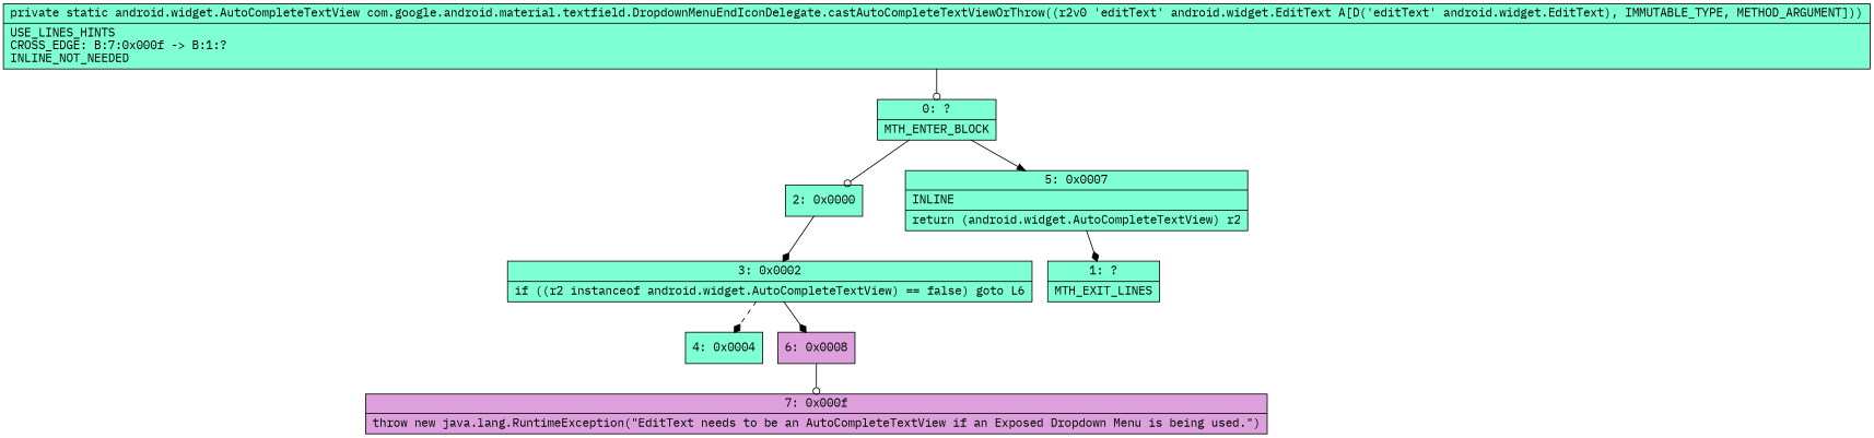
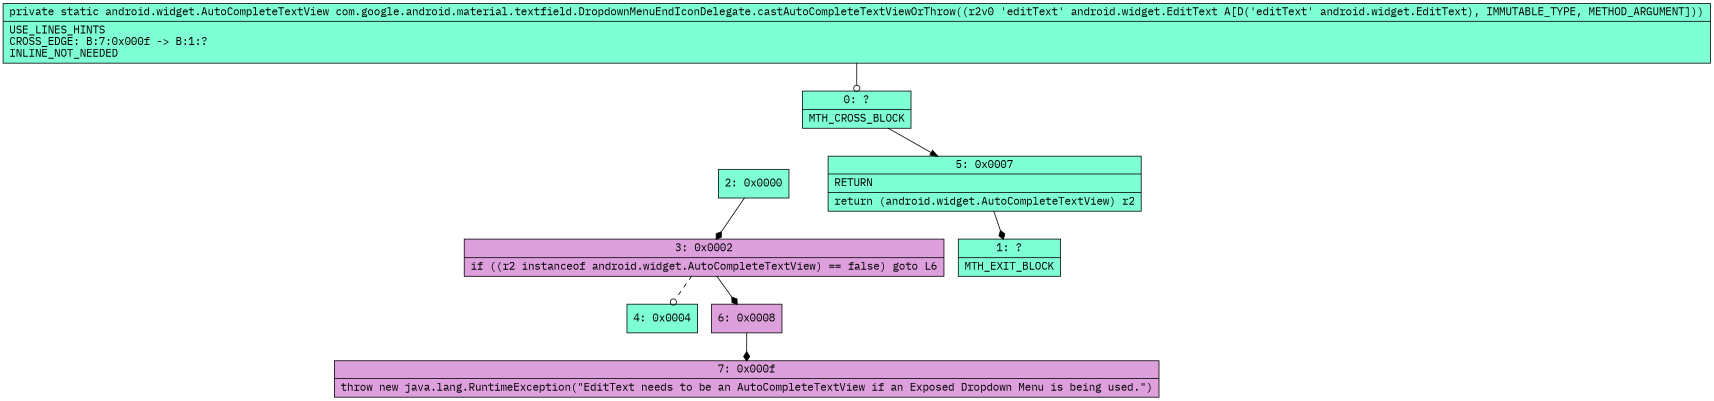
  digraph {
    fontname="IBM Plex Mono"
    node [fillcolor=aquamarine fontname="IBM Plex Mono" shape=record style=filled]
    edge [arrowhead=diamond fontname="IBM Plex Mono"]
-   n1 [label="{0\:\ ?|MTH_ENTER_BLOCK\l}"]
+   n1 [label="{0\:\ ?|MTH_CROSS_BLOCK\l}"]
    n2 [label="{2\:\ 0x0000}"]
-   n3 [label="{5\:\ 0x0007|INLINE\l|return (android.widget.AutoCompleteTextView) r2\l}"]
-   n4 [label="{3\:\ 0x0002|if ((r2 instanceof android.widget.AutoCompleteTextView) == false) goto L6\l}"]
+   n3 [label="{5\:\ 0x0007|RETURN\l|return (android.widget.AutoCompleteTextView) r2\l}"]
+   n4 [fillcolor=plum label="{3\:\ 0x0002|if ((r2 instanceof android.widget.AutoCompleteTextView) == false) goto L6\l}"]
    n5 [label="{4\:\ 0x0004}"]
    n6 [fillcolor=plum label="{6\:\ 0x0008}"]
    n7 [fillcolor=plum label="{7\:\ 0x000f|throw new java.lang.RuntimeException(\"EditText needs to be an AutoCompleteTextView if an Exposed Dropdown Menu is being used.\")\l}"]
-   n8 [label="{1\:\ ?|MTH_EXIT_LINES\l}"]
+   n8 [label="{1\:\ ?|MTH_EXIT_BLOCK\l}"]
    n9 [label="{private static android.widget.AutoCompleteTextView com.google.android.material.textfield.DropdownMenuEndIconDelegate.castAutoCompleteTextViewOrThrow((r2v0 'editText' android.widget.EditText A[D('editText' android.widget.EditText), IMMUTABLE_TYPE, METHOD_ARGUMENT]))  | USE_LINES_HINTS\lCROSS_EDGE: B:7:0x000f \-\> B:1:?\lINLINE_NOT_NEEDED\l}"]
-   n1 -> n2 [arrowhead=odot]
    n1 -> n3 [arrowhead=normal]
    n2 -> n4
    n3 -> n8
-   n4 -> n5 [style=dashed]
+   n4 -> n5 [arrowhead=odot style=dashed]
    n4 -> n6
-   n6 -> n7 [arrowhead=odot]
+   n6 -> n7
    n9 -> n1 [arrowhead=odot]
  }
